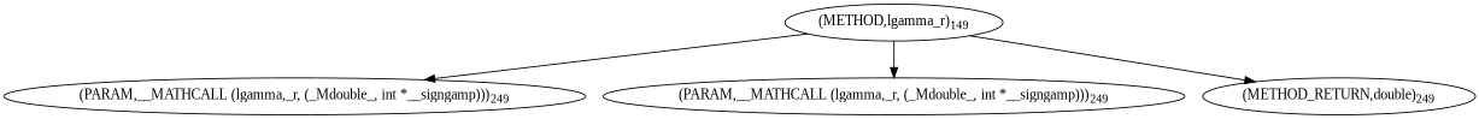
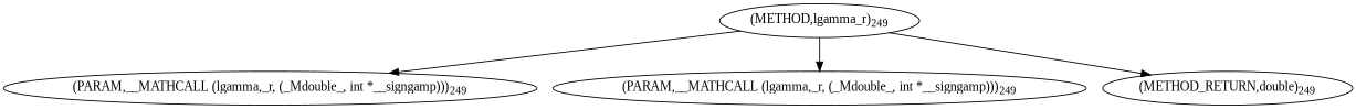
  digraph {
    fontname="Liberation Serif"
    node [fontname="Liberation Serif"]
    edge [fontname="Liberation Serif"]
-   n1 [label=<(METHOD,lgamma_r)<SUB>149</SUB>>]
+   n1 [label=<(METHOD,lgamma_r)<SUB>249</SUB>>]
    n2 [label=<(PARAM,__MATHCALL (lgamma,_r, (_Mdouble_, int *__signgamp)))<SUB>249</SUB>>]
    n3 [label=<(PARAM,__MATHCALL (lgamma,_r, (_Mdouble_, int *__signgamp)))<SUB>249</SUB>>]
    n4 [label=<(METHOD_RETURN,double)<SUB>249</SUB>>]
    n1 -> n2
    n1 -> n3
    n1 -> n4
  }
